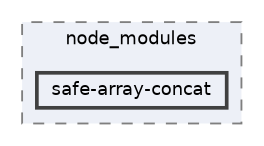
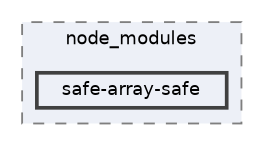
  digraph {
    compound=true
    rankdir=LR
-   n1 [color=grey25 fillcolor="#edf0f7" fontname=Helvetica fontsize=10 height=0.2 label="safe-array-concat" shape=box style="filled,bold" width=0.4]
+   n1 [color=grey25 fillcolor="#edf0f7" fontname=Helvetica fontsize=10 height=0.2 label="safe-array-safe" shape=box style="filled,bold" width=0.4]
    subgraph cluster_1 {
      bgcolor="#edf0f7"
      fontname=Helvetica
      fontsize=10
      label=node_modules
      pencolor=grey50
      style="filled,dashed"
      n1
    }
  }
